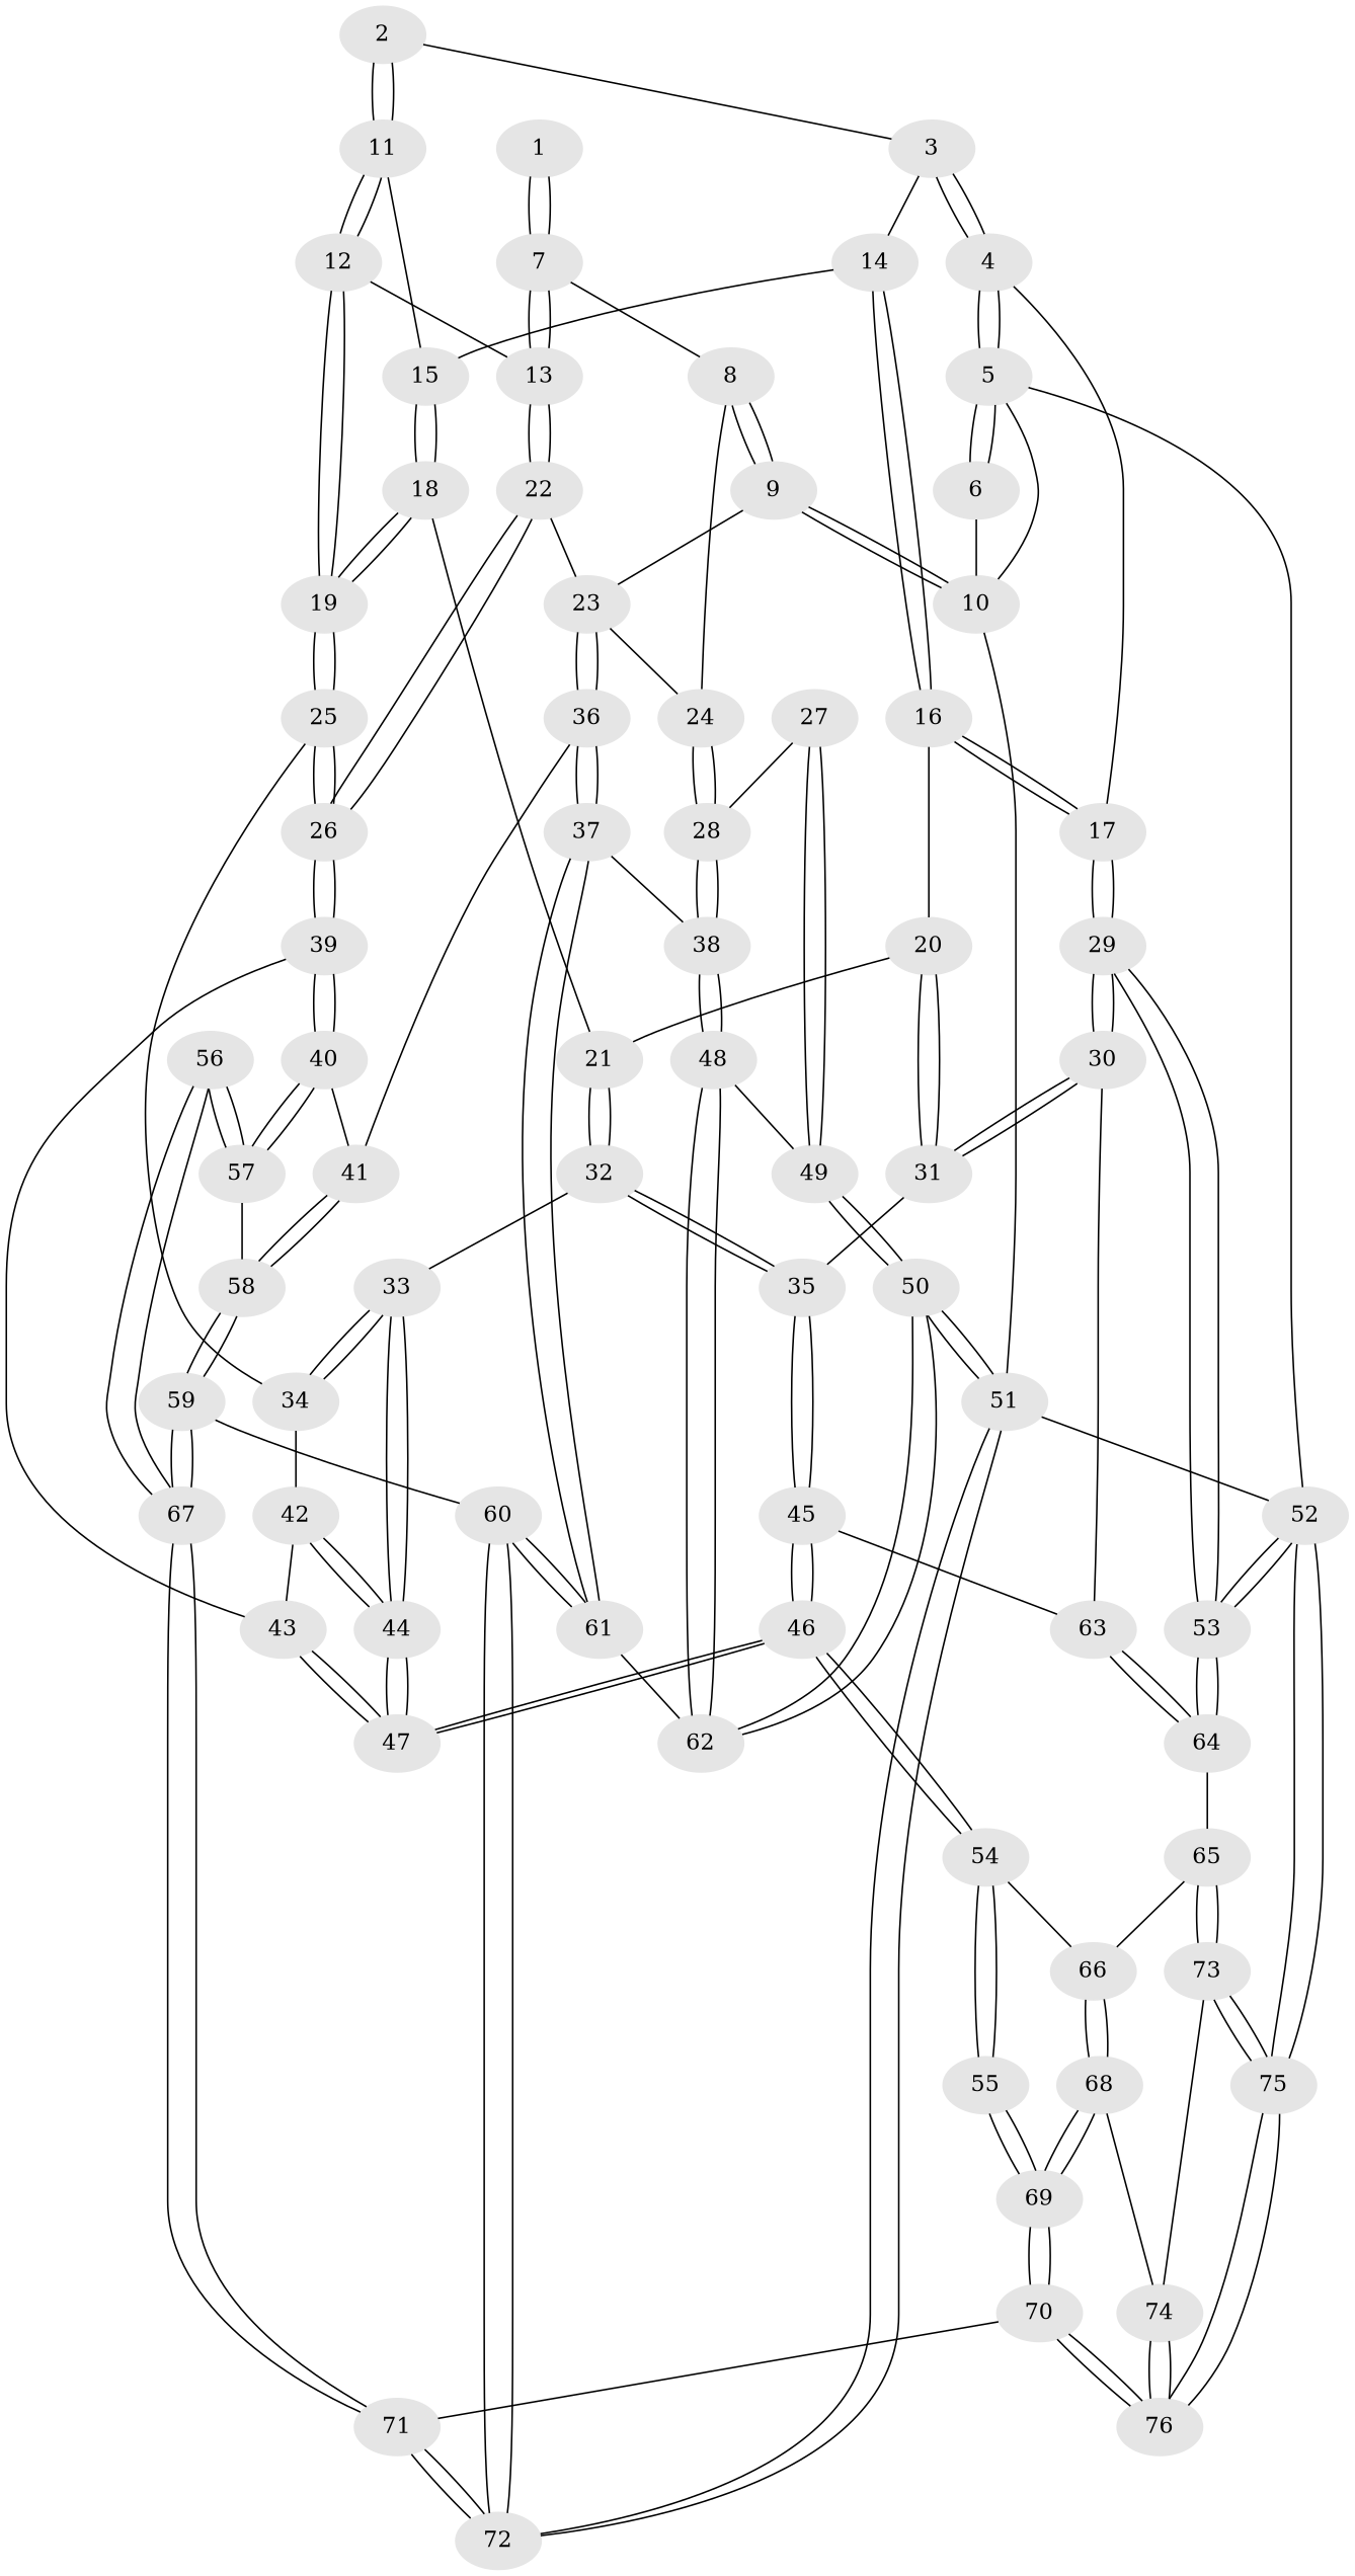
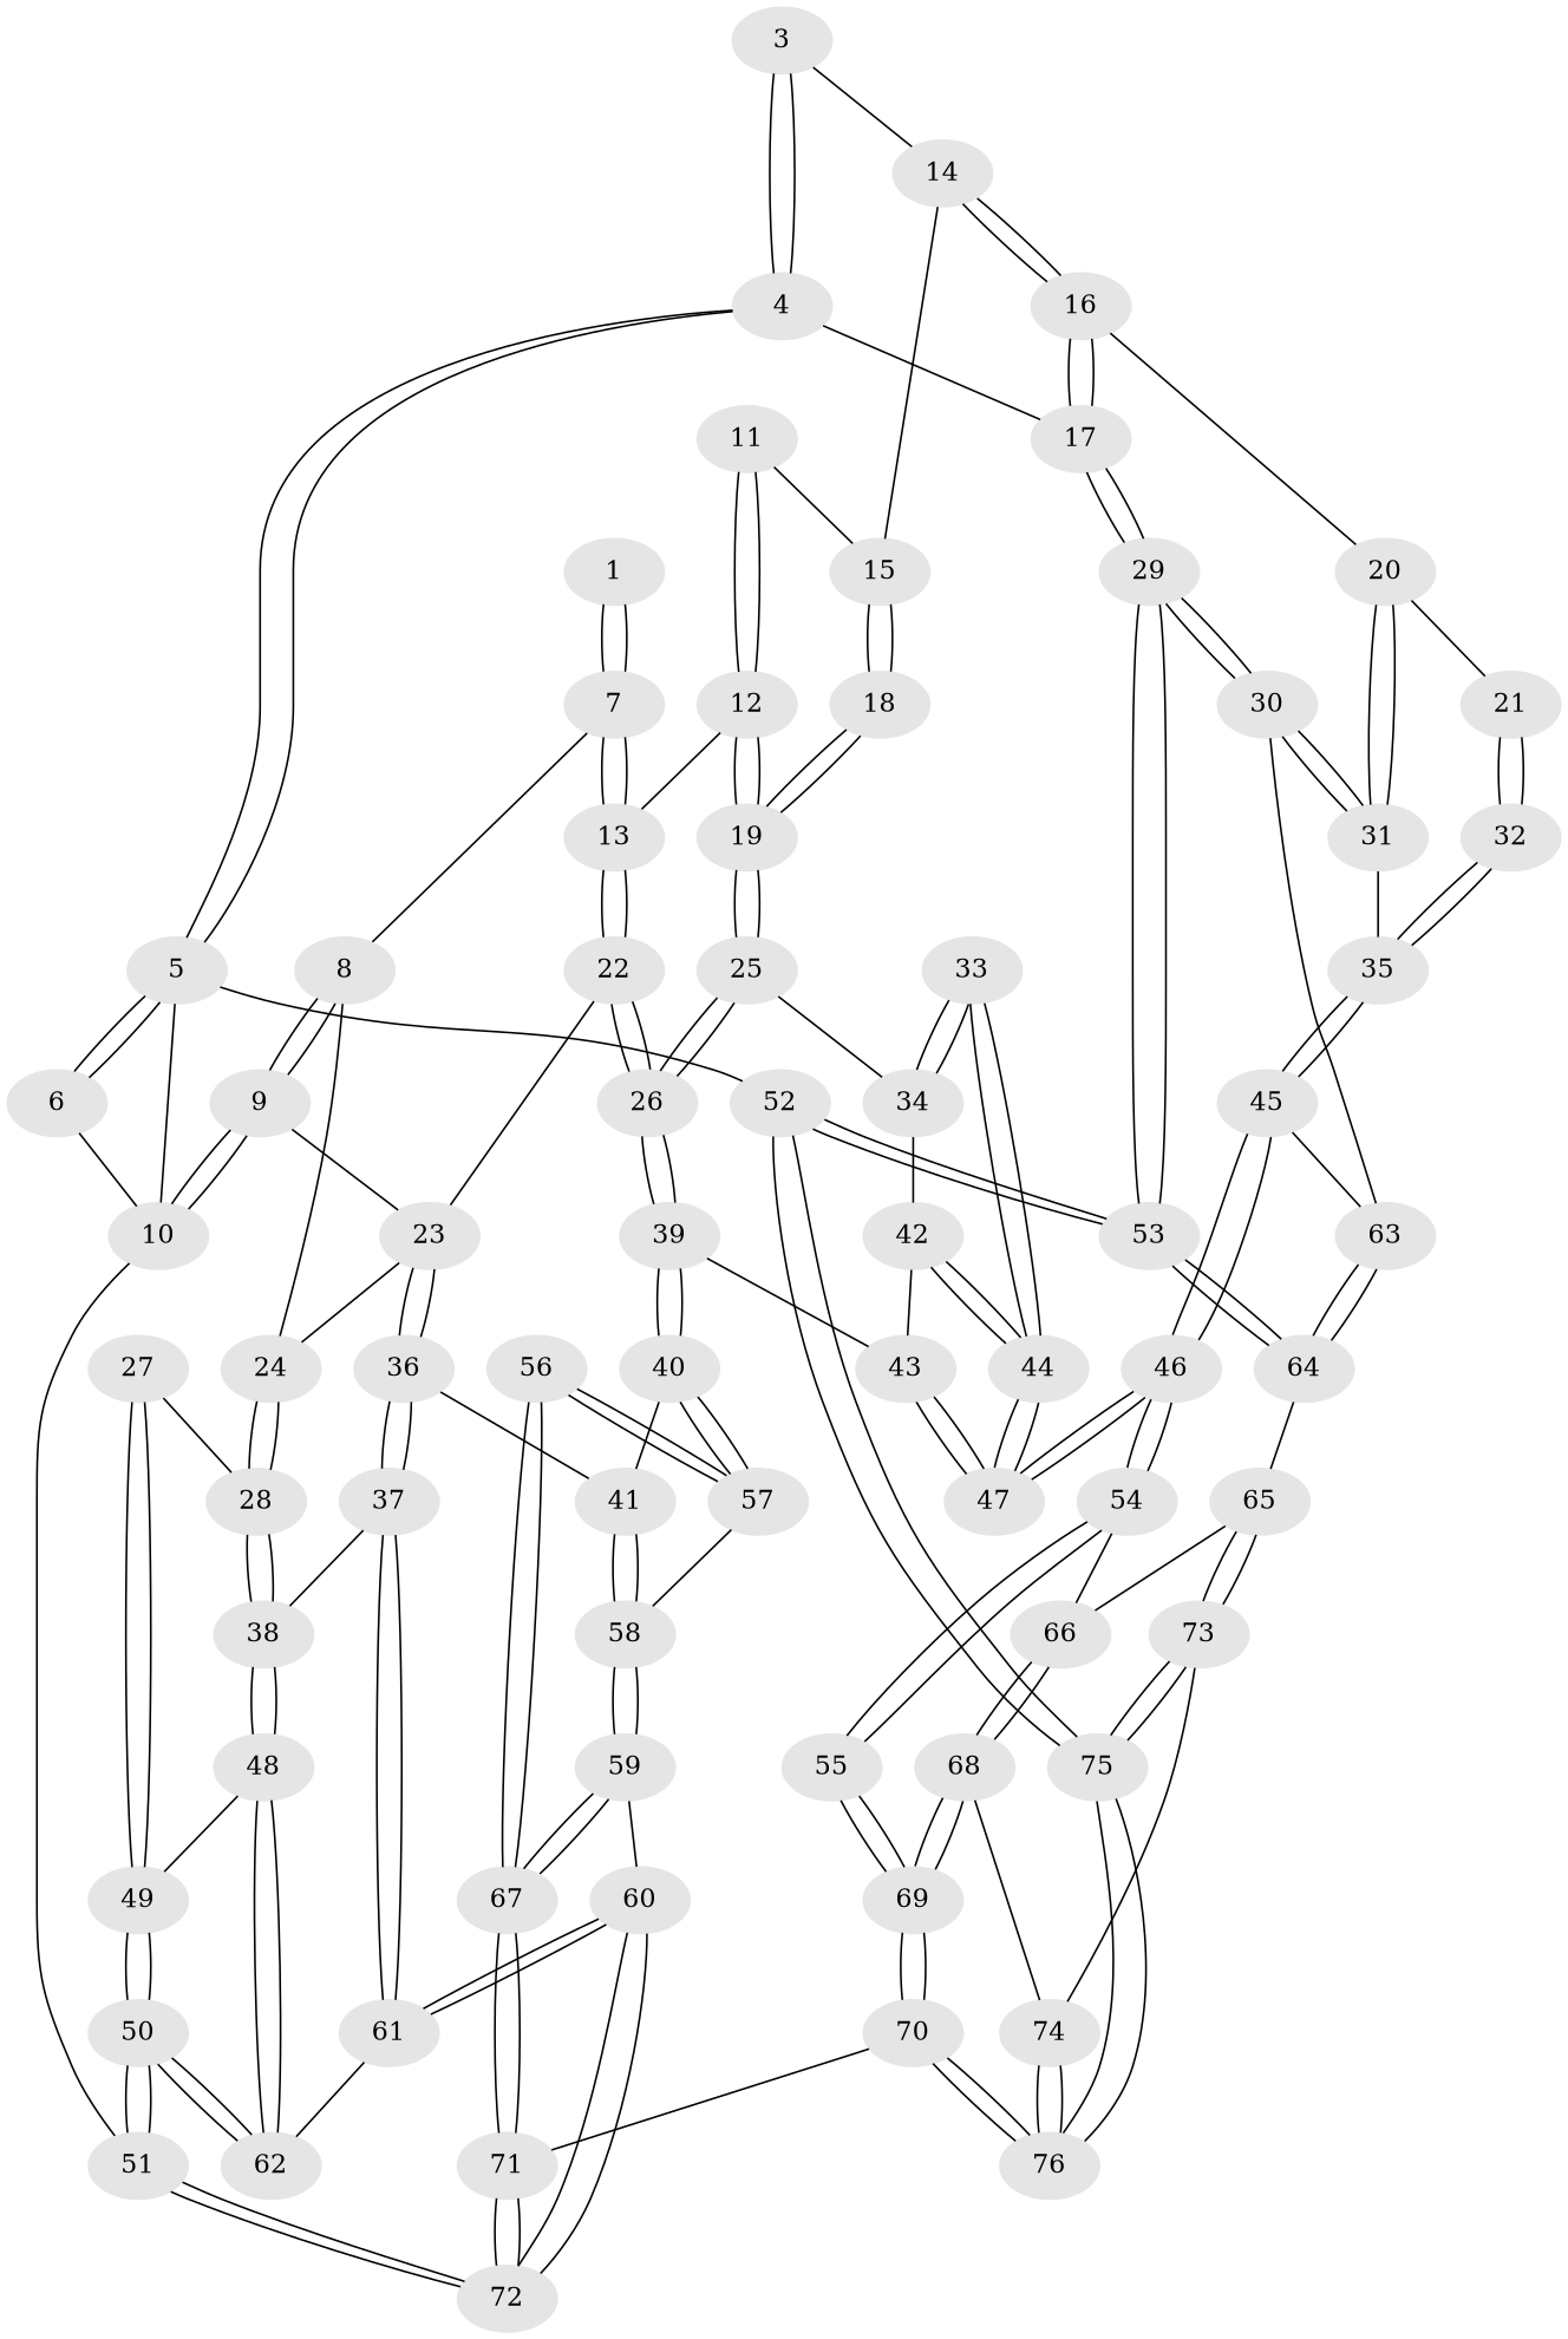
  graph {
    node [color=gray90 style=filled]
    1
    7
-   2
    3
    11
    8
    13
    4
    14
    12
    15
    5
    17
    16
    6
    10
    52
    29
    51
    53
    75
    9
    24
    22
    23
    28
    27
    49
    72
    19
    18
    25
    26
    20
    21
    31
    30
    32
    34
    35
    33
    36
    39
    37
    41
    38
    42
    40
    43
    50
    48
    63
    64
    45
    44
    47
    46
    61
    58
    62
    57
    59
    54
    55
    66
    76
    65
    69
    68
    56
    67
    70
    71
    60
    73
    74
    1 -- 7
    1 -- 7
    7 -- 8
    7 -- 13
    7 -- 13
-   2 -- 3
-   2 -- 11
-   2 -- 11
    3 -- 4
    3 -- 4
    3 -- 14
    11 -- 12
    11 -- 12
    11 -- 15
    8 -- 9
    8 -- 9
    8 -- 24
    13 -- 22
    13 -- 22
    4 -- 5
    4 -- 5
    4 -- 17
    14 -- 15
    14 -- 16
    14 -- 16
    12 -- 13
    12 -- 19
    12 -- 19
    15 -- 18
    15 -- 18
    5 -- 6
    5 -- 6
    5 -- 10
    5 -- 52
    17 -- 29
    17 -- 29
    16 -- 17
    16 -- 17
    16 -- 20
    6 -- 10
    10 -- 51
    52 -- 53
    52 -- 53
    52 -- 75
    52 -- 75
    29 -- 53
    29 -- 53
    29 -- 30
    29 -- 30
-   51 -- 52
    51 -- 72
    51 -- 72
    53 -- 64
    53 -- 64
    75 -- 76
    75 -- 76
    9 -- 10
    9 -- 10
    9 -- 23
    24 -- 28
    24 -- 28
    22 -- 23
    22 -- 26
    22 -- 26
    23 -- 24
    23 -- 36
    23 -- 36
    28 -- 38
    28 -- 38
    27 -- 28
    27 -- 49
    27 -- 49
    49 -- 50
    49 -- 50
    19 -- 25
    19 -- 25
    18 -- 19
    18 -- 19
-   18 -- 21
    25 -- 26
    25 -- 26
    25 -- 34
    26 -- 39
    26 -- 39
    20 -- 21
    20 -- 31
    20 -- 31
    21 -- 32
    21 -- 32
    31 -- 35
    30 -- 31
    30 -- 31
    30 -- 63
    32 -- 35
    32 -- 35
-   32 -- 33
    34 -- 42
    35 -- 45
    35 -- 45
    33 -- 34
    33 -- 34
    33 -- 44
    33 -- 44
    36 -- 37
    36 -- 37
    36 -- 41
    39 -- 40
    39 -- 40
    39 -- 43
    37 -- 38
    37 -- 61
    37 -- 61
    41 -- 58
    41 -- 58
    38 -- 48
    38 -- 48
    42 -- 43
    42 -- 44
    42 -- 44
    40 -- 41
    40 -- 57
    40 -- 57
    43 -- 47
    43 -- 47
    50 -- 51
    50 -- 51
    50 -- 62
    50 -- 62
    48 -- 49
    48 -- 62
    48 -- 62
    63 -- 64
    63 -- 64
    64 -- 65
    45 -- 63
    45 -- 46
    45 -- 46
    44 -- 47
    44 -- 47
    46 -- 47
    46 -- 47
    46 -- 54
    46 -- 54
    61 -- 62
    58 -- 59
    58 -- 59
    57 -- 58
    59 -- 67
    59 -- 67
    59 -- 60
    54 -- 55
    54 -- 55
    54 -- 66
    55 -- 69
    55 -- 69
    66 -- 68
    66 -- 68
    65 -- 66
    65 -- 73
    65 -- 73
    69 -- 70
    69 -- 70
    68 -- 69
    68 -- 69
    68 -- 74
    56 -- 57
    56 -- 57
    56 -- 67
    56 -- 67
    67 -- 71
    67 -- 71
    70 -- 76
    70 -- 76
    70 -- 71
    71 -- 72
    71 -- 72
    60 -- 72
    60 -- 72
    60 -- 61
    60 -- 61
    73 -- 75
    73 -- 75
    73 -- 74
    74 -- 76
    74 -- 76
  }
